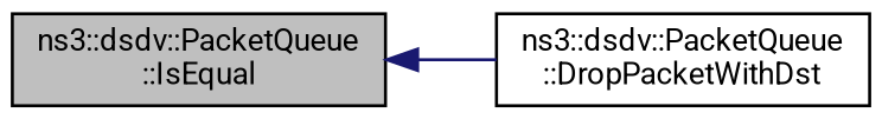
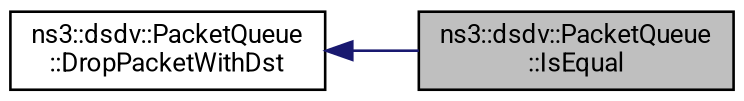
  digraph {
    rankdir=LR
    fontname=Roboto
    node [color=black fontname=Roboto fontsize=10 shape=record style=filled]
    n1 [fillcolor=grey75 fontcolor=black height=0.2 label="ns3::dsdv::PacketQueue\l::IsEqual" width=0.4]
    n2 [fillcolor=white height=0.2 label="ns3::dsdv::PacketQueue\l::DropPacketWithDst" width=0.4]
-   n1 -> n2 [color=midnightblue dir=back fontname=Roboto fontsize=10 labelfontname=Helvetica labelfontsize=10 style=solid]
+   n2 -> n1 [color=midnightblue dir=back fontname=Roboto fontsize=10 labelfontname=Helvetica labelfontsize=10 style=solid]
  }
